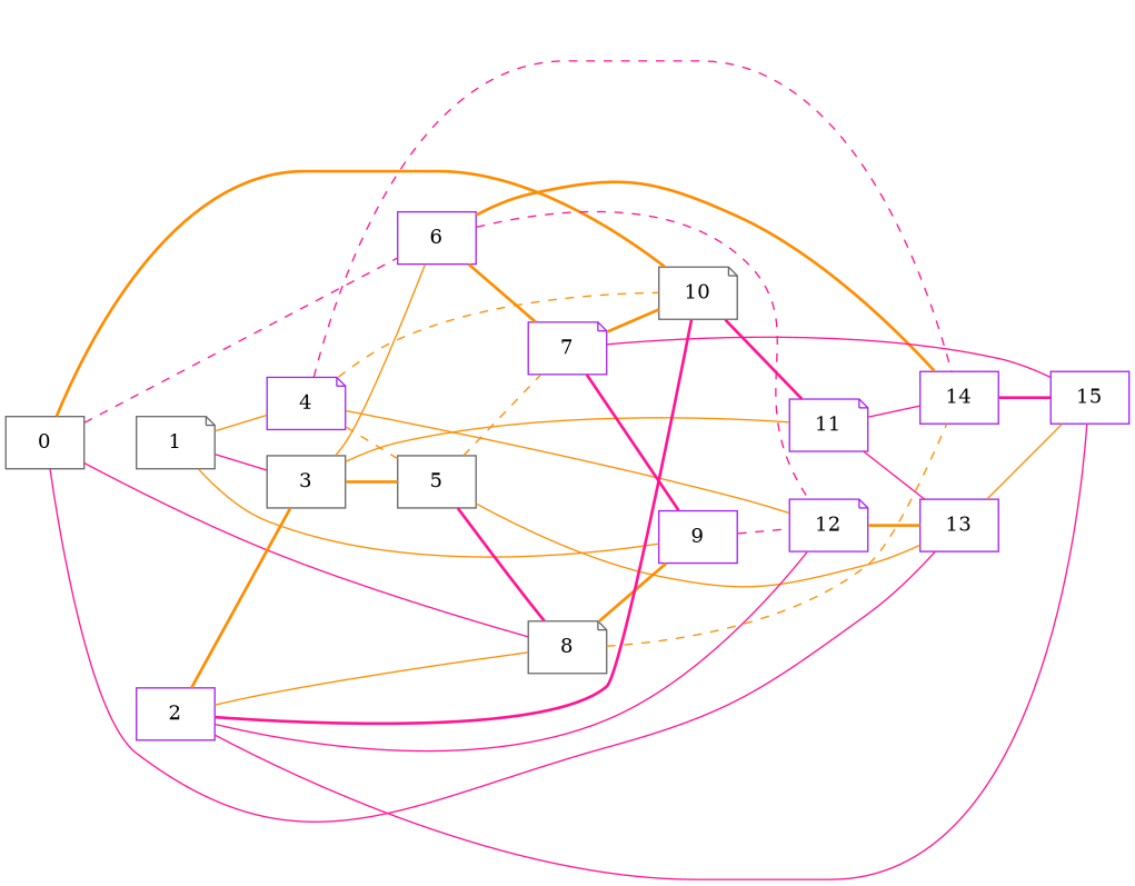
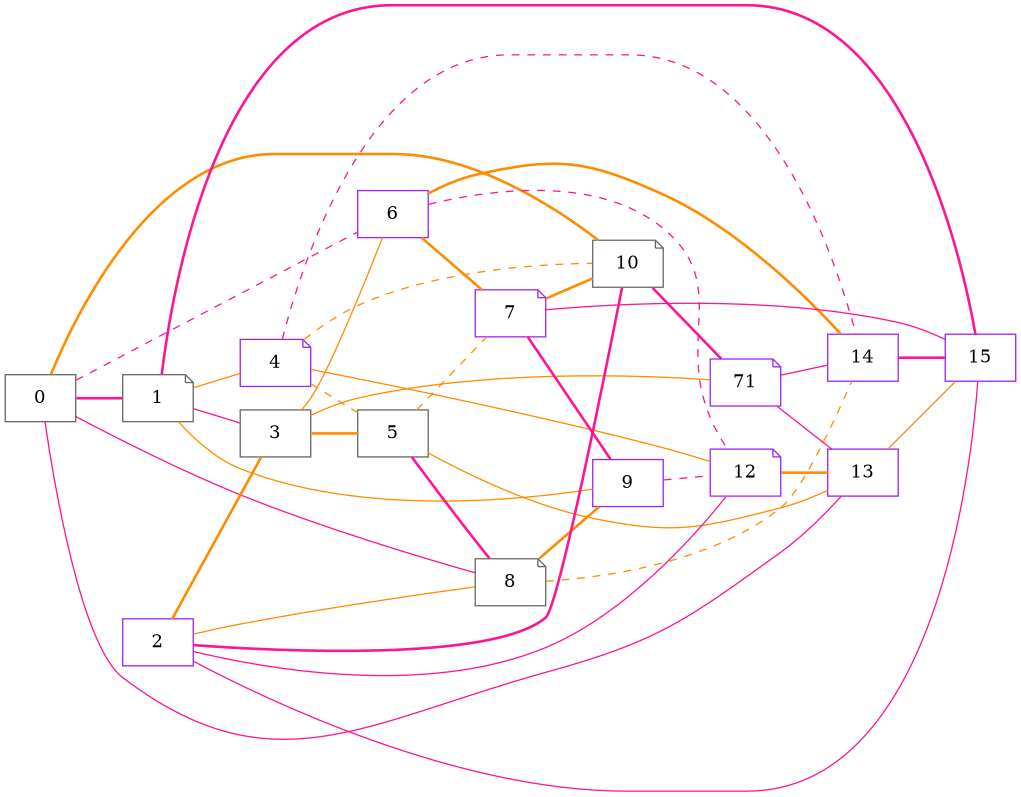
  graph {
    rankdir=LR
    node [color=purple shape=box]
    edge [color=darkorange style=solid]
    0 [color=gray40]
    1 [color=gray40 shape=note]
    6
    8 [color=gray40 shape=note]
    10 [color=gray40 shape=note]
    13
    3 [color=gray40]
    4 [shape=note]
    9
    15
    12 [shape=note]
    14
    7 [shape=note]
-   11 [shape=note]
+   11 [shape=note label=71]
    5 [color=gray40]
    2
+   0 -- 1 [color=deeppink style=bold]
    0 -- 6 [color=deeppink style=dashed]
    0 -- 8 [color=deeppink]
    0 -- 10 [style=bold]
    0 -- 13 [color=deeppink]
    1 -- 3 [color=deeppink]
    1 -- 4
    1 -- 9
+   1 -- 15 [color=deeppink style=bold]
    6 -- 12 [color=deeppink style=dashed]
    6 -- 14 [style=bold]
    6 -- 7 [style=bold]
    8 -- 9 [style=bold]
    8 -- 14 [style=dashed]
    10 -- 11 [color=deeppink style=bold]
    13 -- 15
    3 -- 6
    3 -- 11
    3 -- 5 [style=bold]
    4 -- 10 [style=dashed]
    4 -- 12
    4 -- 14 [color=deeppink style=dashed]
    4 -- 5 [style=dashed]
    9 -- 12 [color=deeppink style=dashed]
    12 -- 13 [style=bold]
    14 -- 15 [color=deeppink style=bold]
    7 -- 10 [style=bold]
    7 -- 9 [color=deeppink style=bold]
    7 -- 15 [color=deeppink]
    11 -- 13 [color=deeppink]
    11 -- 14 [color=deeppink]
    5 -- 8 [color=deeppink style=bold]
    5 -- 13
    5 -- 7 [style=dashed]
    2 -- 8
    2 -- 10 [color=deeppink style=bold]
    2 -- 3 [style=bold]
    2 -- 15 [color=deeppink]
    2 -- 12 [color=deeppink]
  }
